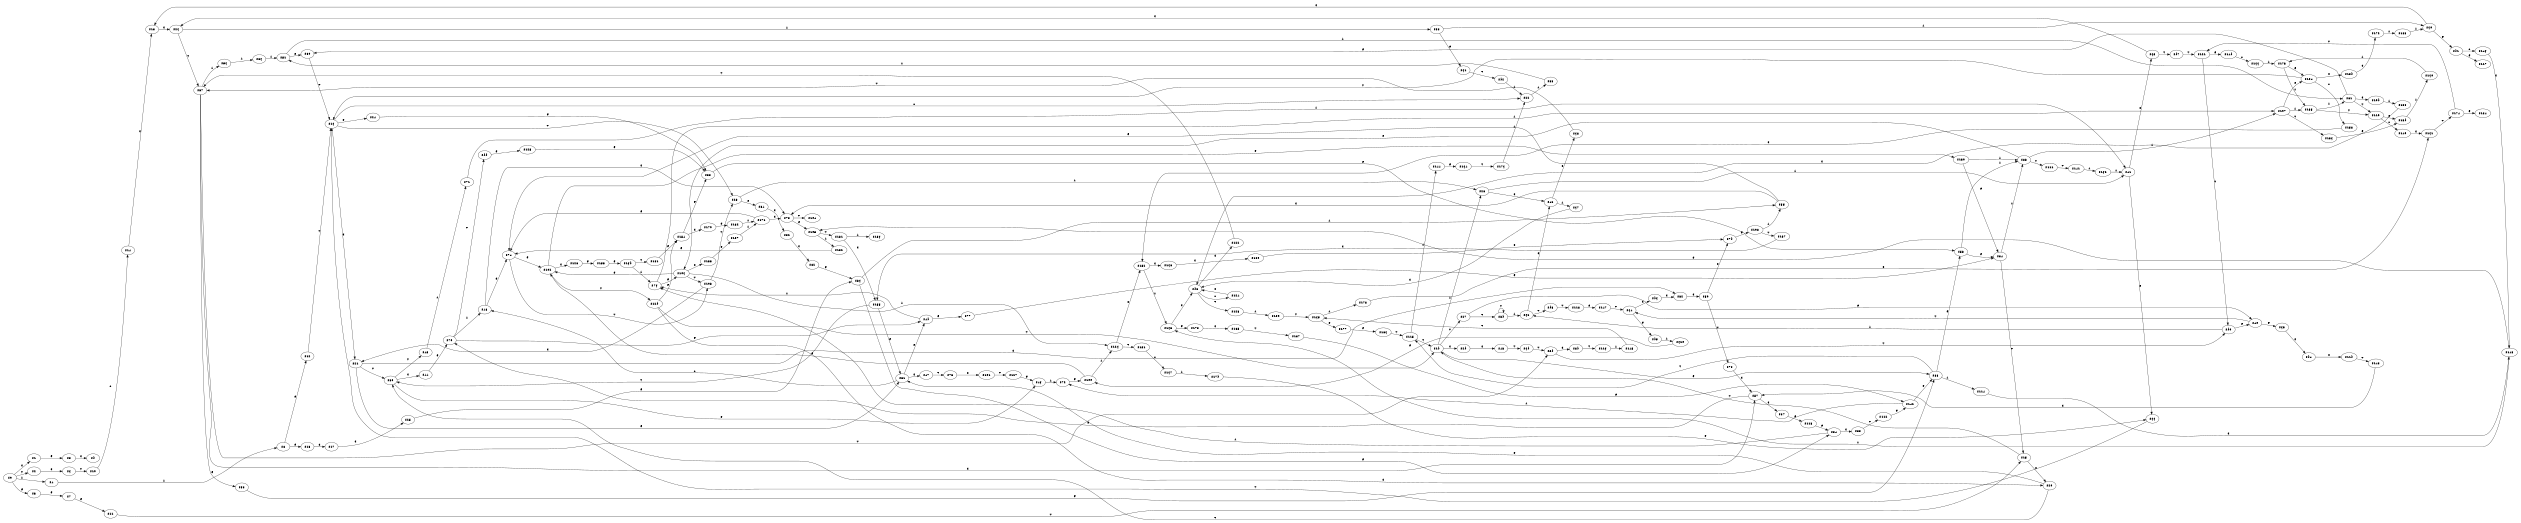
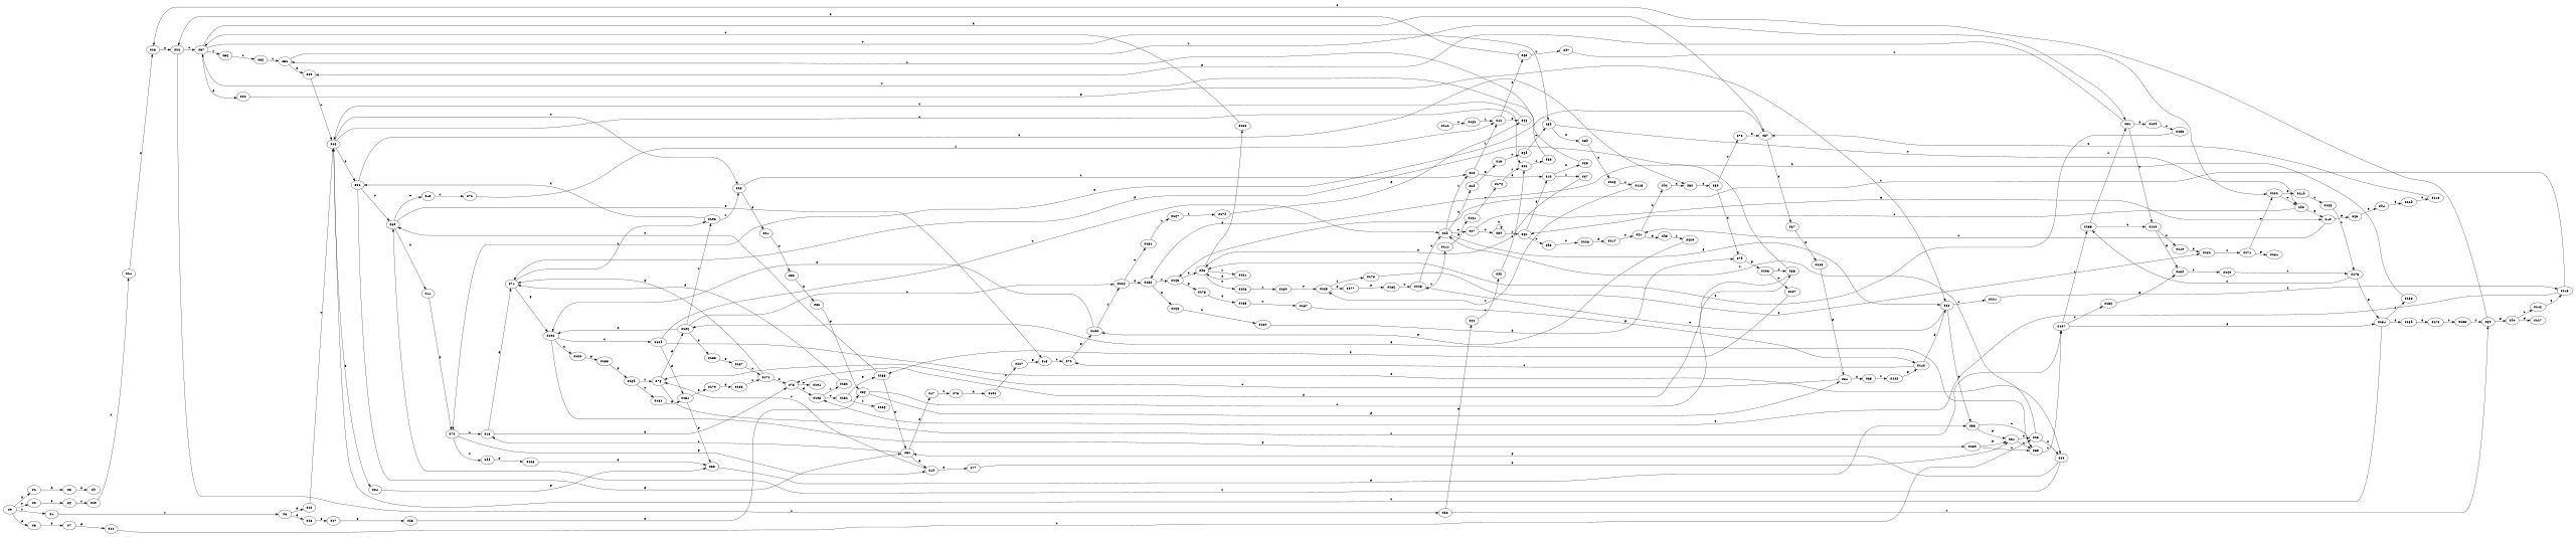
  strict digraph {
    fontname="DejaVu Sans Mono"
    rankdir=LR
    node [fontname="DejaVu Sans Mono"]
    edge [fontname="DejaVu Sans Mono"]
    S0
    S1
    S2
    S3
    S4
    S5
    S6
    S7
    S8
    S9
    S10
    S11
    S12
    S13
    S14
    S15
    S16
    S17
    S18
    S19
    S20
    S21
    S22
    S23
    S24
    S25
    S26
    S27
    S28
    S29
    S88
    S30
    S31
    S32
    S33
    S34
    S35
    S36
    S37
    S38
    S39
    S40
    S41
    S42
    S43
    S44
    S45
    S46
    S47
    S48
    S49
    S50
    S51
    S52
    S53
    S54
    S55
    S56
    S57
    S58
    S59
    S60
    S61
    S62
    S63
    S64
    S65
    S66
    S67
    S68
    S69
    S70
    S71
    S72
    S73
    S74
    S75
    S76
    S77
    S78
    S79
    S80
    S81
    S82
    S83
    S84
    S85
    S86
    S87
    S89
    S90
    S91
    S92
    S93
    S94
    S95
    S96
    S97
    S98
    S99
    S100
    S101
    S102
    S103
    S104
    S105
    S106
    S107
    S108
    S109
    S110
-   S111
    S112
    S113
    S114
    S115
    S116
    S117
    S146
    S118
    S119
    n122 [label=S620]
    S121
    S122
    S123
    S124
    S125
    S126
    S127
    S128
    S129
    S130
    S131
    S132
    S133
    S134
    S135
    S136
    S137
    S138
    S139
    S140
    S141
    S142
    S143
    S144
    S145
    S147
    S148
    S149
    S150
    S151
    S152
    S153
    S154
    S155
    S156
    S157
    S158
    S159
    S160
    S161
    S162
    S163
    S164
    S165
    S166
    S167
    S168
    S169
    S170
    S171
    S172
    S173
    S174
    S175
    S176
    S177
    S178
    S179
    S180
    S181
    S182
    S183
    S184
    S185
    S186
    S187
    S0 -> S1 [label=C]
    S0 -> S2 [label=T]
    S0 -> S3 [label=G]
    S0 -> S4 [label=A]
    S1 -> S5 [label=G]
    S2 -> S6 [label=C]
    S3 -> S7 [label=G]
    S4 -> S8 [label=A]
    S5 -> S9 [label=C]
-   S6 -> S10 [label=T]
+   S6 -> S10 [label=A]
    S7 -> S11 [label=G]
    S8 -> S12 [label=G]
    S8 -> S13 [label=G]
    S10 -> S14 [label=A]
    S11 -> S15 [label=T]
    S12 -> S16 [label=T]
    S13 -> S17 [label=C]
    S14 -> S18 [label=C]
    S15 -> S19 [label=T]
    S15 -> S20 [label=C]
    S16 -> S21 [label=C]
    S16 -> S22 [label=A]
    S16 -> S23 [label=T]
    S16 -> S24 [label=G]
    S17 -> S25 [label=C]
    S18 -> S26 [label=C]
    S19 -> S27 [label=T]
    S19 -> S28 [label=A]
    S19 -> S29 [label=C]
    S19 -> S88 [label=G]
    S20 -> S30 [label=T]
    S20 -> S31 [label=G]
    S21 -> S30 [label=T]
    S21 -> S31 [label=G]
    S21 -> S32 [label=C]
    S22 -> S33 [label=A]
    S23 -> S28 [label=A]
    S23 -> S34 [label=G]
    S24 -> S35 [label=G]
    S25 -> S36 [label=G]
    S26 -> S37 [label=T]
    S26 -> S38 [label=A]
    S27 -> S39 [label=T]
    S27 -> S40 [label=G]
    S28 -> S41 [label=A]
    S28 -> S42 [label=C]
    S29 -> S43 [label=C]
    S88 -> S53 [label=G]
    S88 -> S114 [label=A]
    S88 -> S115 [label=T]
    S30 -> S44 [label=C]
    S30 -> S45 [label=T]
    S30 -> S46 [label=G]
    S31 -> S47 [label=C]
    S31 -> S48 [label=A]
    S31 -> S49 [label=G]
    S32 -> S50 [label=C]
    S33 -> S51 [label=A]
    S34 -> S52 [label=C]
    S35 -> S53 [label=G]
    S36 -> S54 [label=G]
    S36 -> S55 [label=A]
    S37 -> S56 [label=A]
    S37 -> S57 [label=C]
    S37 -> S58 [label=G]
    S37 -> S59 [label=T]
    S38 -> S60 [label=A]
    S38 -> S61 [label=G]
    S39 -> S39 [label=T]
    S39 -> S62 [label=A]
    S40 -> S63 [label=G]
    S40 -> S64 [label=T]
    S41 -> S65 [label=C]
    S41 -> S66 [label=G]
    S42 -> S67 [label=A]
    S42 -> S68 [label=C]
    S43 -> S69 [label=T]
    S44 -> S70 [label=G]
    S45 -> S71 [label=A]
    S46 -> S72 [label=A]
    S47 -> S73 [label=T]
    S48 -> S74 [label=G]
    S48 -> S75 [label=C]
    S49 -> S76 [label=A]
    S49 -> S77 [label=G]
    S50 -> S78 [label=T]
    S50 -> S79 [label=C]
    S51 -> S80 [label=G]
    S51 -> S81 [label=A]
    S52 -> S82 [label=C]
    S53 -> S83 [label=A]
    S53 -> S84 [label=G]
    S54 -> S76 [label=A]
    S54 -> S85 [label=C]
    S55 -> S74 [label=G]
    S55 -> S75 [label=C]
    S56 -> S86 [label=A]
    S57 -> S70 [label=G]
    S57 -> S87 [label=C]
    S58 -> S88 [label=G]
    S59 -> S89 [label=C]
    S59 -> S90 [label=T]
    S60 -> S18 [label=C]
    S60 -> S91 [label=G]
    S61 -> S92 [label=T]
    S62 -> S42 [label=C]
    S62 -> S93 [label=T]
    S63 -> S94 [label=C]
    S64 -> S95 [label=G]
    S64 -> S96 [label=C]
    S65 -> S26 [label=C]
    S65 -> S97 [label=T]
    S66 -> S16 [label=T]
    S67 -> S98 [label=C]
    S68 -> S37 [label=T]
    S69 -> S59 [label=T]
    S70 -> S48 [label=A]
    S70 -> S49 [label=G]
    S70 -> S99 [label=T]
    S71 -> S41 [label=A]
    S72 -> S100 [label=G]
    S73 -> S101 [label=C]
    S74 -> S102 [label=G]
    S74 -> S103 [label=T]
    S75 -> S104 [label=T]
    S75 -> S105 [label=G]
    S76 -> S106 [label=G]
    S76 -> S107 [label=A]
    S77 -> S84 [label=G]
    S78 -> S57 [label=C]
    S79 -> S108 [label=G]
    S80 -> S16 [label=T]
    S81 -> S80 [label=G]
    S81 -> S109 [label=C]
    S81 -> S110 [label=T]
    S82 -> S36 [label=G]
    S83 -> S106 [label=G]
    S83 -> S107 [label=A]
-   S83 -> S111 [label=T]
    S84 -> S15 [label=T]
    S84 -> S83 [label=A]
    S85 -> S112 [label=T]
    S86 -> S51 [label=A]
    S87 -> S113 [label=G]
    S89 -> S116 [label=T]
    S90 -> S40 [label=G]
    S90 -> S62 [label=A]
    S91 -> S117 [label=G]
    S91 -> S146 [label=A]
    S92 -> S22 [label=A]
    S93 -> S118 [label=T]
    S94 -> S119 [label=C]
    S95 -> n122 [label=A]
    S96 -> S32 [label=C]
    S97 -> S121 [label=T]
    S98 -> S122 [label=C]
    S98 -> S123 [label=T]
    S98 -> S124 [label=A]
    S99 -> S125 [label=G]
    S100 -> S102 [label=G]
    S100 -> S126 [label=A]
    S101 -> S127 [label=T]
    S102 -> S128 [label=C]
    S102 -> S129 [label=T]
    S102 -> S130 [label=G]
    S103 -> S21 [label=C]
    S103 -> S23 [label=T]
    S105 -> S131 [label=T]
    S105 -> S132 [label=A]
    S106 -> S102 [label=G]
    S106 -> S103 [label=T]
    S106 -> S126 [label=A]
    S106 -> S133 [label=C]
    S107 -> S134 [label=G]
    S107 -> S135 [label=A]
    S107 -> S136 [label=T]
    S108 -> S55 [label=A]
    S108 -> S137 [label=T]
    S109 -> S138 [label=A]
    S110 -> S139 [label=G]
    S110 -> S140 [label=A]
-   S111 -> S141 [label=T]
    S112 -> S142 [label=G]
    S113 -> S54 [label=G]
    S114 -> S143 [label=C]
    S115 -> S19 [label=T]
    S115 -> S144 [label=A]
    S116 -> S145 [label=A]
    S146 -> S143 [label=C]
    S118 -> S147 [label=G]
    S119 -> S148 [label=T]
    n122 -> S100 [label=G]
    S121 -> S90 [label=T]
    S121 -> S149 [label=G]
    S122 -> S37 [label=T]
    S123 -> S150 [label=A]
    S124 -> S98 [label=C]
    S125 -> S35 [label=G]
    S126 -> S151 [label=T]
    S126 -> S152 [label=C]
    S127 -> S46 [label=G]
    S128 -> S153 [label=G]
    S129 -> S19 [label=T]
    S129 -> S20 [label=C]
    S129 -> S154 [label=G]
    S130 -> S83 [label=A]
    S130 -> S84 [label=G]
    S131 -> S155 [label=C]
    S131 -> S156 [label=A]
    S132 -> S74 [label=G]
    S133 -> S157 [label=G]
    S134 -> S16 [label=T]
    S134 -> S158 [label=A]
    S134 -> S159 [label=C]
    S135 -> S81 [label=A]
    S135 -> S110 [label=T]
    S136 -> S139 [label=G]
    S137 -> S155 [label=C]
    S138 -> S98 [label=C]
    S139 -> S160 [label=A]
    S140 -> S161 [label=C]
    S141 -> S162 [label=A]
    S142 -> S88 [label=G]
    S142 -> S72 [label=A]
    S143 -> S105 [label=G]
    S143 -> S163 [label=A]
    S144 -> S164 [label=G]
    S145 -> S165 [label=T]
    S147 -> S64 [label=T]
    S148 -> S57 [label=C]
    S149 -> S166 [label=A]
    S150 -> S165 [label=T]
    S151 -> S167 [label=A]
    S152 -> S163 [label=A]
    S152 -> S168 [label=C]
    S153 -> S169 [label=G]
    S154 -> S35 [label=G]
    S154 -> S170 [label=C]
    S155 -> S30 [label=T]
    S155 -> S31 [label=G]
    S157 -> S171 [label=A]
    S158 -> S152 [label=C]
    S159 -> S172 [label=C]
    S160 -> S173 [label=A]
    S161 -> S174 [label=T]
    S162 -> S41 [label=A]
    S163 -> S98 [label=C]
    S163 -> S175 [label=G]
    S164 -> S176 [label=T]
    S165 -> S177 [label=G]
    S165 -> S178 [label=A]
    S166 -> S173 [label=A]
    S167 -> S179 [label=A]
    S168 -> S180 [label=C]
    S169 -> S76 [label=A]
    S169 -> S181 [label=T]
    S170 -> S182 [label=G]
    S171 -> S74 [label=G]
    S171 -> S75 [label=C]
    S172 -> S183 [label=A]
    S173 -> S134 [label=G]
    S173 -> S135 [label=A]
    S174 -> S121 [label=T]
    S174 -> S184 [label=G]
    S175 -> S185 [label=C]
    S176 -> S22 [label=A]
    S177 -> S186 [label=G]
    S178 -> S161 [label=C]
    S179 -> S66 [label=G]
    S180 -> S79 [label=C]
    S181 -> S154 [label=G]
    S182 -> S171 [label=A]
    S183 -> S60 [label=A]
    S185 -> S187 [label=T]
    S186 -> S115 [label=T]
    S187 -> S142 [label=G]
  }
